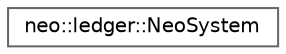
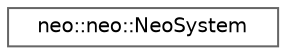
  digraph {
    rankdir=LR
-   n1 [color=grey40 fillcolor=white fontname=Helvetica fontsize=10 height=0.2 label="neo::ledger::NeoSystem" shape=box style=filled width=0.4]
+   n1 [color=grey40 fillcolor=white fontname=Helvetica fontsize=10 height=0.2 label="neo::neo::NeoSystem" shape=box style=filled width=0.4]
  }
